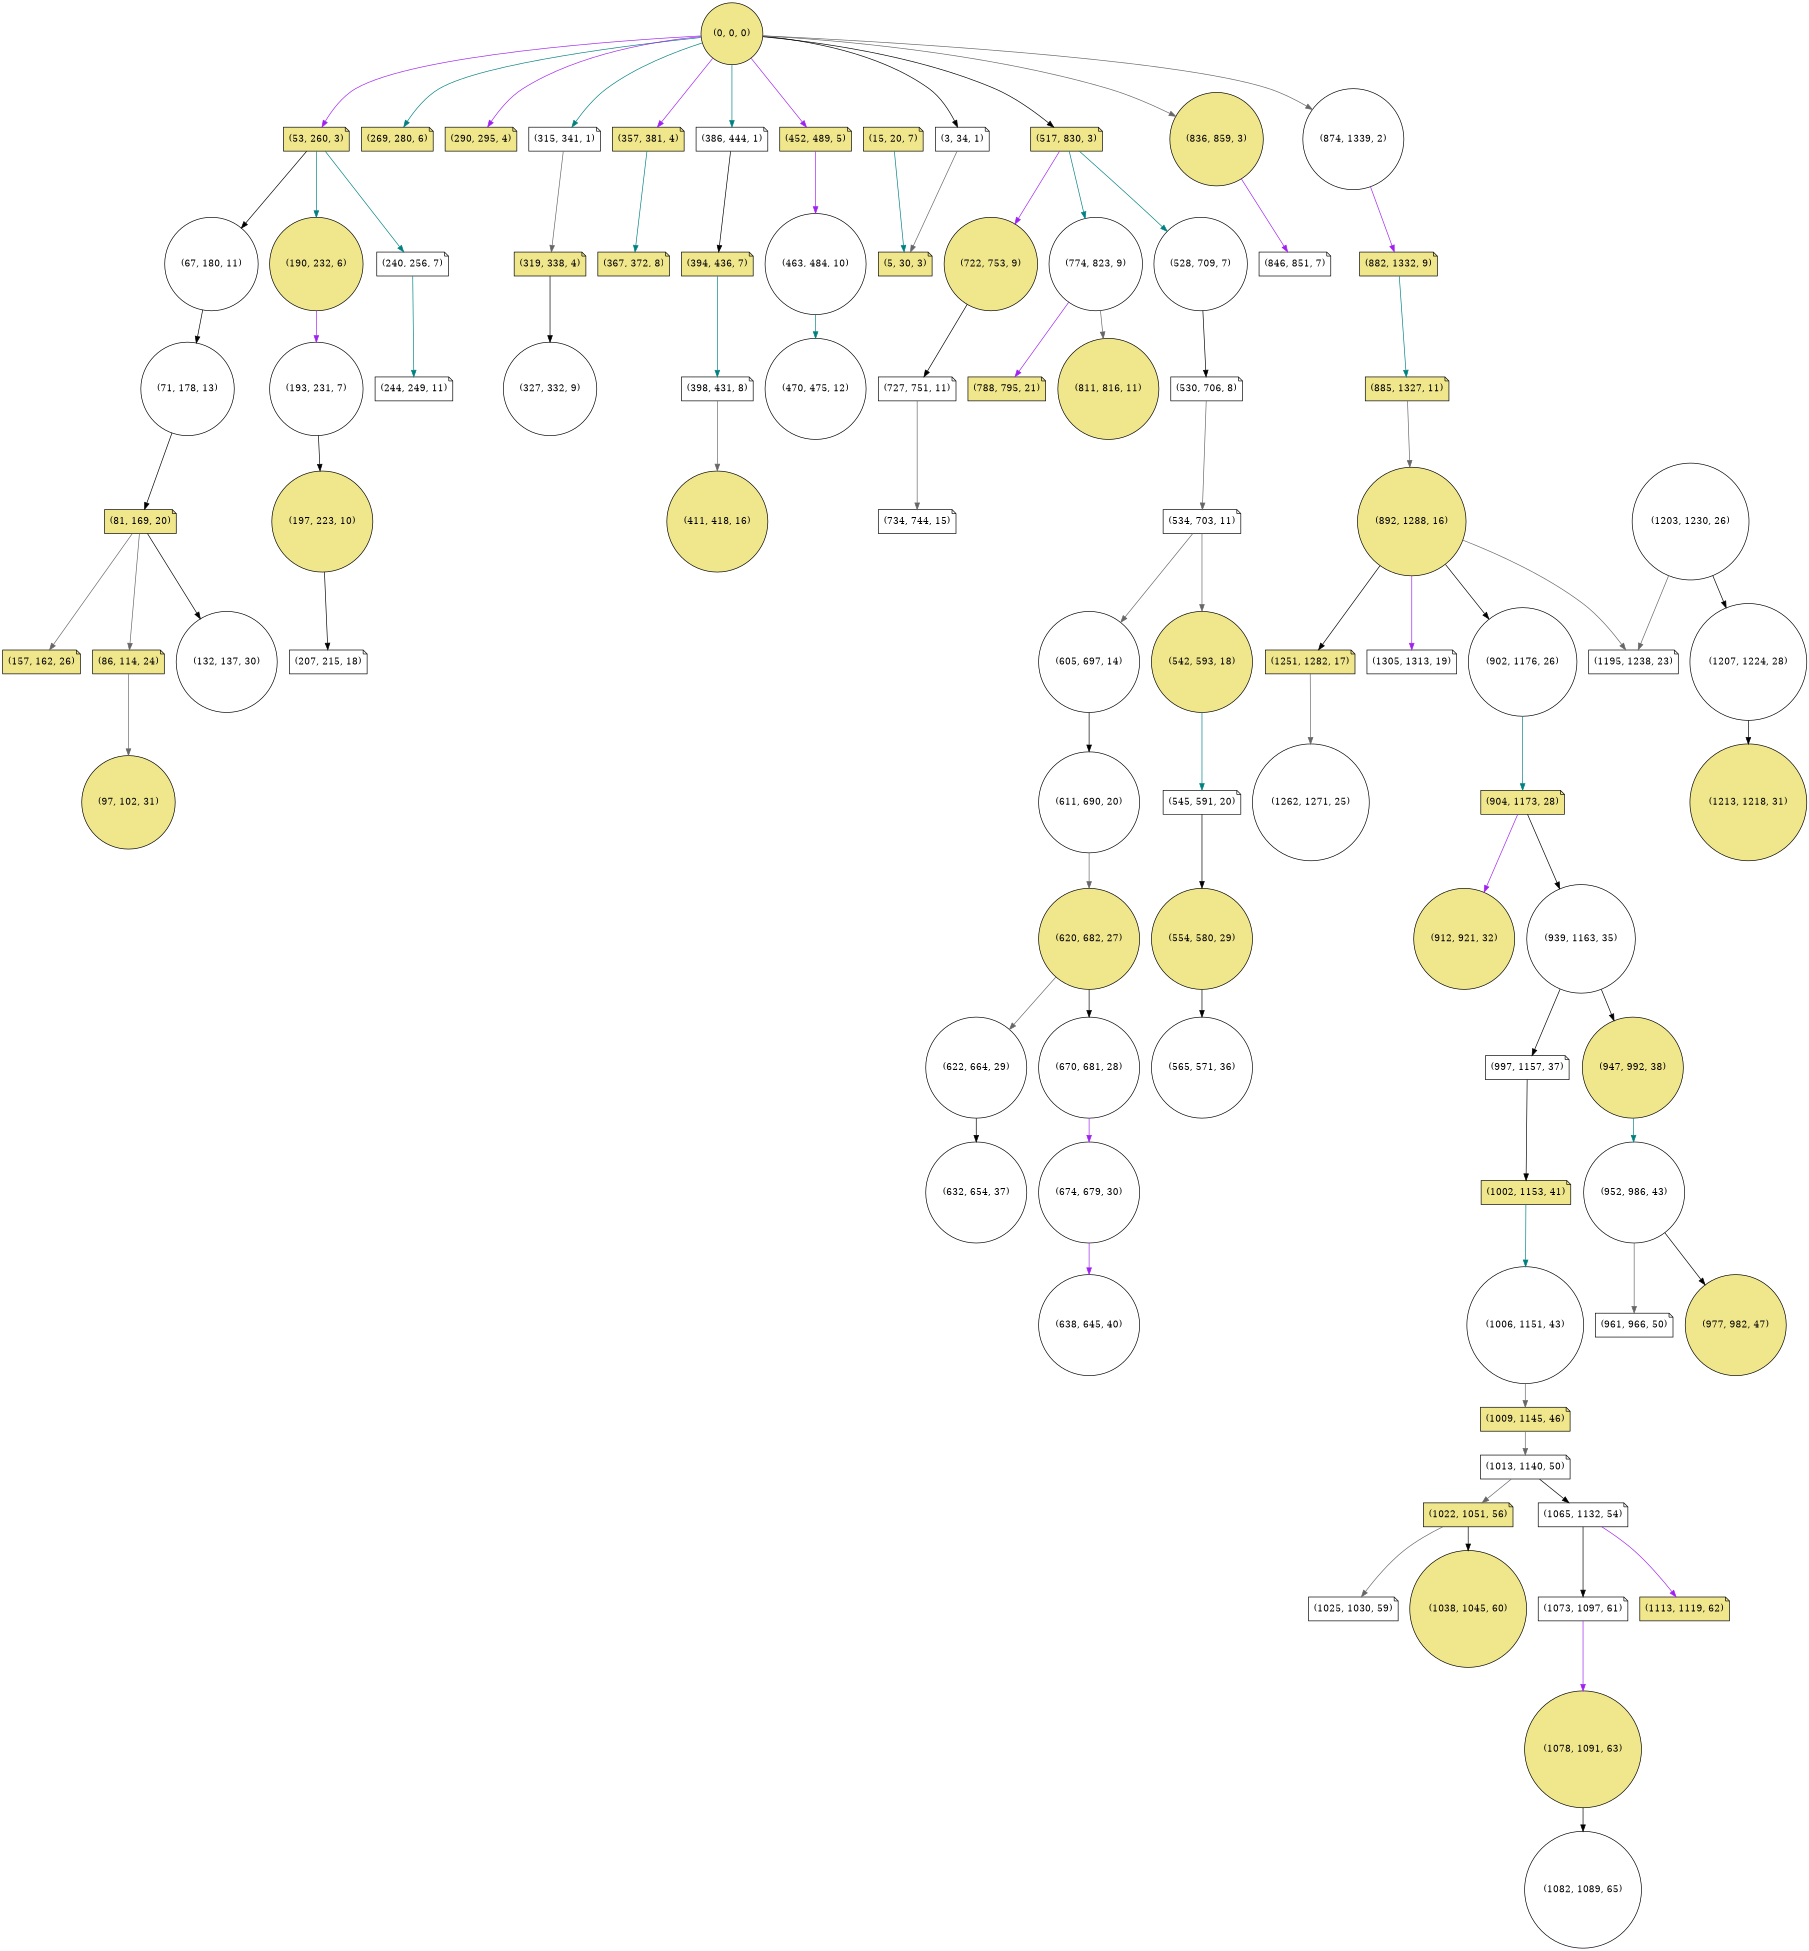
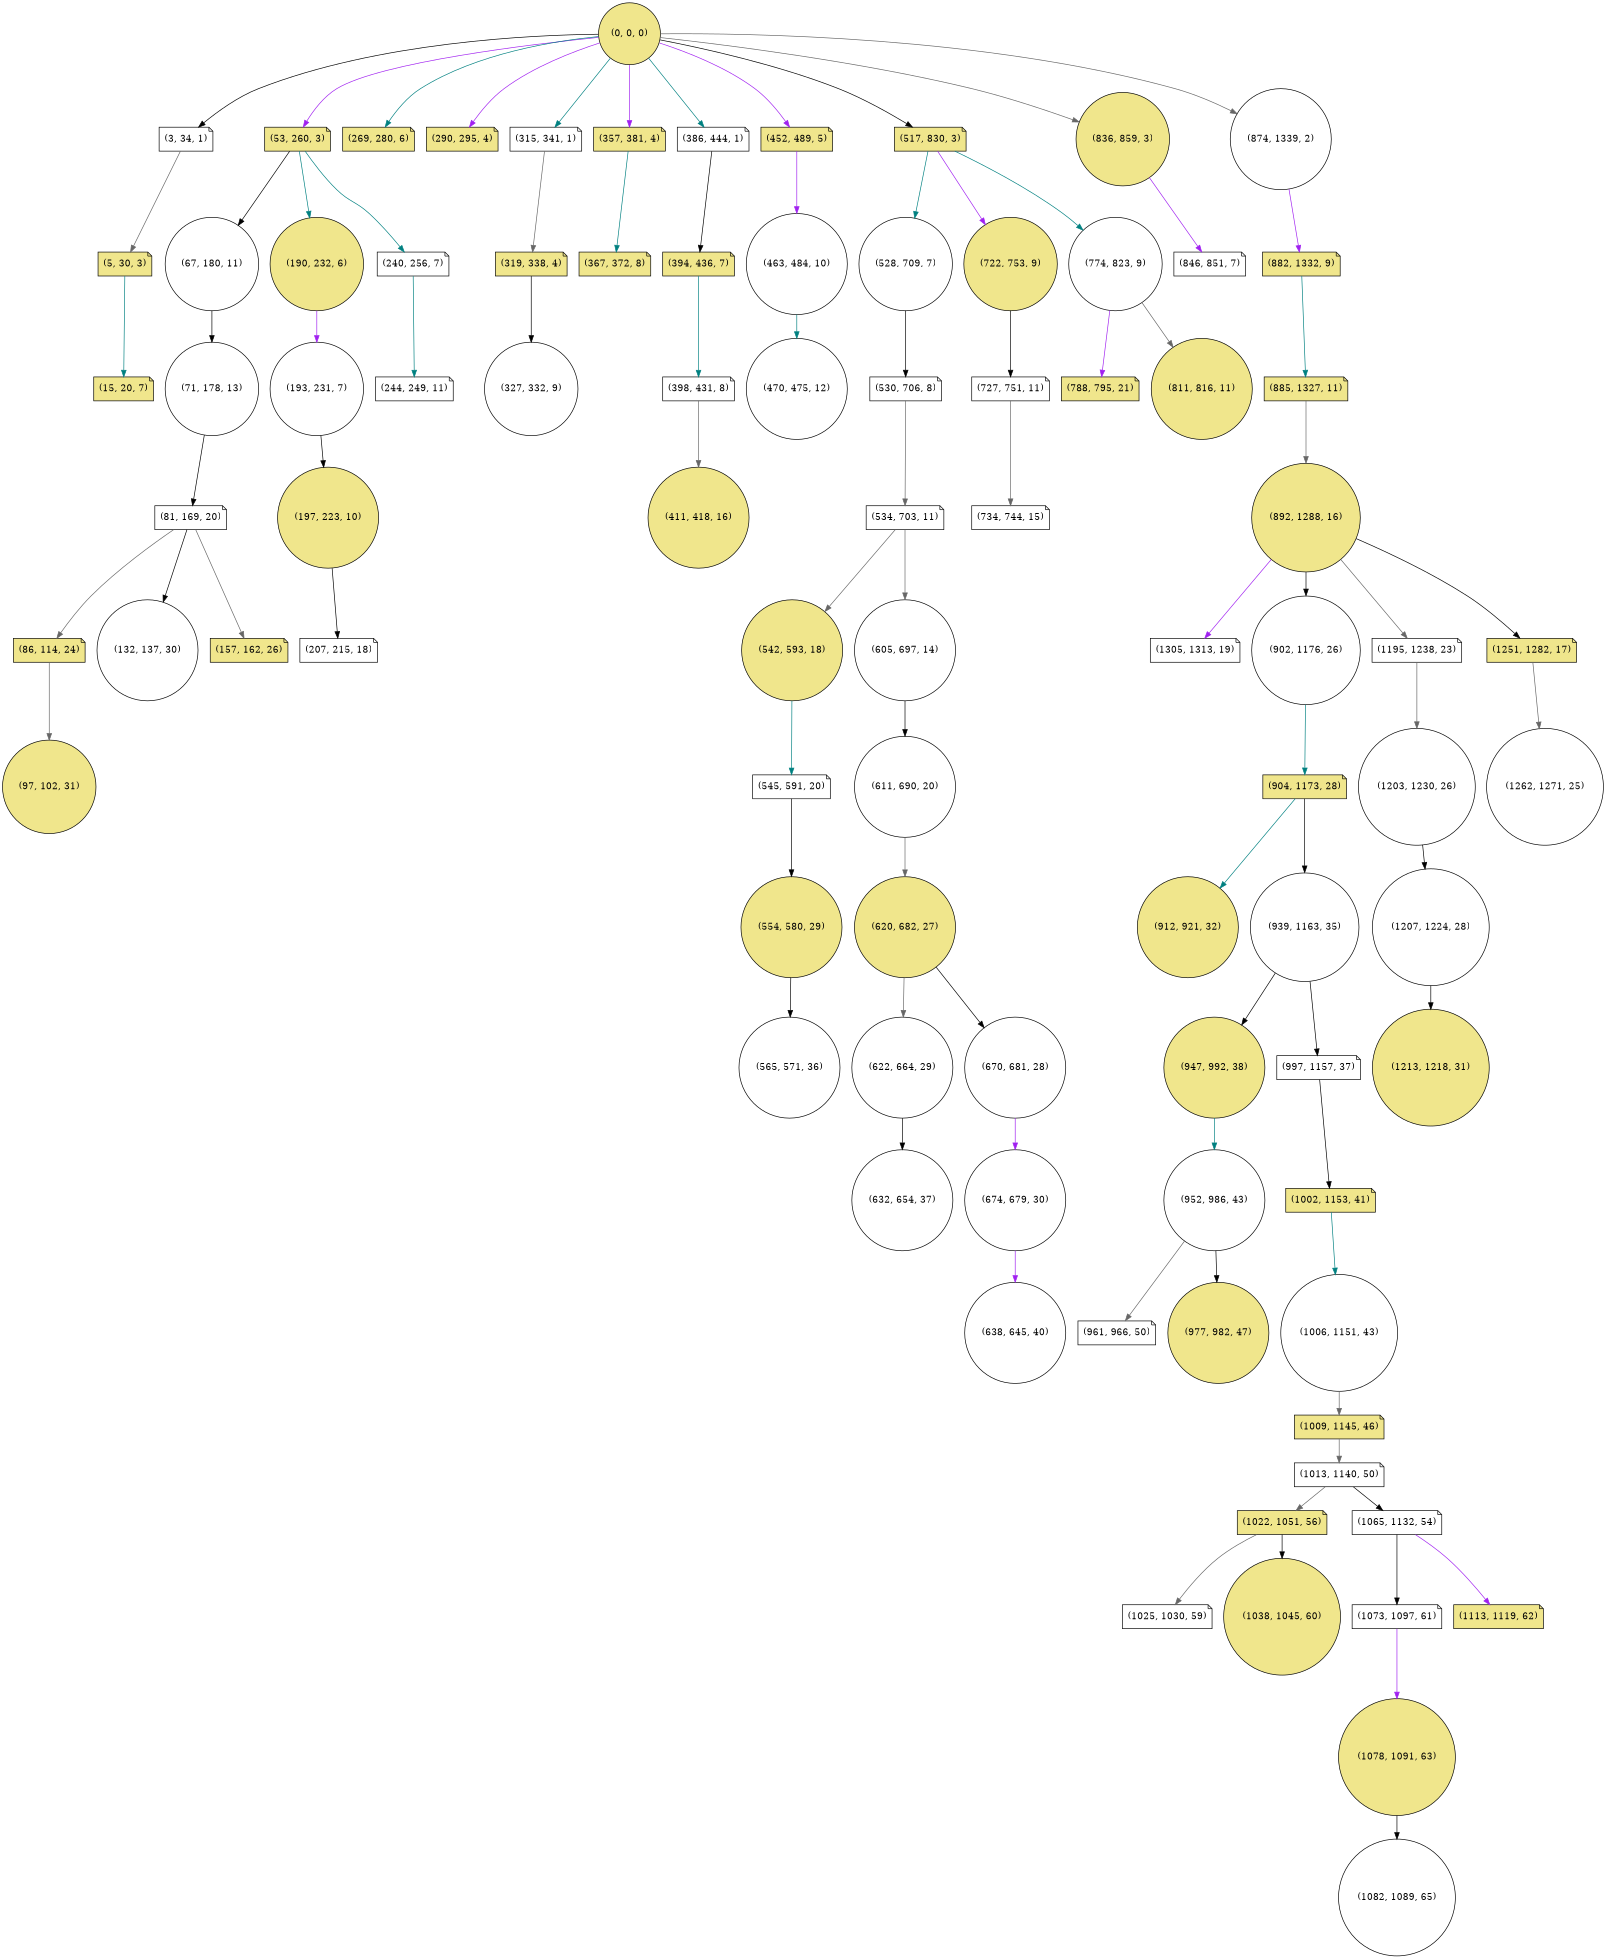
  digraph {
    node [fillcolor=white shape=circle style=filled]
    edge [color=black]
    "(0, 0, 0)" [fillcolor=khaki]
    "(3, 34, 1)" [shape=note]
    "(53, 260, 3)" [fillcolor=khaki shape=note]
    "(269, 280, 6)" [fillcolor=khaki shape=note]
    "(290, 295, 4)" [fillcolor=khaki shape=note]
    "(315, 341, 1)" [shape=note]
    "(357, 381, 4)" [fillcolor=khaki shape=note]
    "(386, 444, 1)" [shape=note]
    "(452, 489, 5)" [fillcolor=khaki shape=note]
    "(517, 830, 3)" [fillcolor=khaki shape=note]
    "(836, 859, 3)" [fillcolor=khaki]
    "(874, 1339, 2)"
    "(5, 30, 3)" [fillcolor=khaki shape=note]
    "(67, 180, 11)"
    "(190, 232, 6)" [fillcolor=khaki]
    "(240, 256, 7)" [shape=note]
    "(319, 338, 4)" [fillcolor=khaki shape=note]
    "(367, 372, 8)" [fillcolor=khaki shape=note]
    "(394, 436, 7)" [fillcolor=khaki shape=note]
    "(463, 484, 10)"
    "(528, 709, 7)"
    "(722, 753, 9)" [fillcolor=khaki]
    "(774, 823, 9)"
    "(846, 851, 7)" [shape=note]
    "(882, 1332, 9)" [fillcolor=khaki shape=note]
    "(15, 20, 7)" [fillcolor=khaki shape=note]
    "(71, 178, 13)"
    "(193, 231, 7)"
    "(244, 249, 11)" [shape=note]
-   "(81, 169, 20)" [fillcolor=khaki shape=note]
+   "(81, 169, 20)" [shape=note]
    "(86, 114, 24)" [fillcolor=khaki shape=note]
    "(132, 137, 30)"
    "(157, 162, 26)" [fillcolor=khaki shape=note]
    "(97, 102, 31)" [fillcolor=khaki]
    "(197, 223, 10)" [fillcolor=khaki]
    "(207, 215, 18)" [shape=note]
    "(327, 332, 9)"
    "(398, 431, 8)" [shape=note]
    "(411, 418, 16)" [fillcolor=khaki]
    "(470, 475, 12)"
    "(530, 706, 8)" [shape=note]
    "(727, 751, 11)" [shape=note]
    "(788, 795, 21)" [fillcolor=khaki shape=note]
    "(811, 816, 11)" [fillcolor=khaki]
    "(534, 703, 11)" [shape=note]
    "(542, 593, 18)" [fillcolor=khaki]
    "(605, 697, 14)"
    "(545, 591, 20)" [shape=note]
    "(611, 690, 20)"
    "(554, 580, 29)" [fillcolor=khaki]
    "(565, 571, 36)"
    "(620, 682, 27)" [fillcolor=khaki]
    "(622, 664, 29)"
    "(670, 681, 28)"
    "(632, 654, 37)"
    "(674, 679, 30)"
    "(638, 645, 40)"
    "(734, 744, 15)" [shape=note]
    "(885, 1327, 11)" [fillcolor=khaki shape=note]
    "(892, 1288, 16)" [fillcolor=khaki]
    "(1305, 1313, 19)" [shape=note]
    "(902, 1176, 26)"
    "(1195, 1238, 23)" [shape=note]
    "(1251, 1282, 17)" [fillcolor=khaki shape=note]
    "(904, 1173, 28)" [fillcolor=khaki shape=note]
    "(1203, 1230, 26)"
    "(1262, 1271, 25)"
    "(912, 921, 32)" [fillcolor=khaki]
    "(939, 1163, 35)"
    "(947, 992, 38)" [fillcolor=khaki]
    "(997, 1157, 37)" [shape=note]
    "(952, 986, 43)"
    "(1002, 1153, 41)" [fillcolor=khaki shape=note]
    "(961, 966, 50)" [shape=note]
    "(977, 982, 47)" [fillcolor=khaki]
    "(1006, 1151, 43)"
    "(1009, 1145, 46)" [fillcolor=khaki shape=note]
    "(1013, 1140, 50)" [shape=note]
    "(1022, 1051, 56)" [fillcolor=khaki shape=note]
    "(1065, 1132, 54)" [shape=note]
    "(1025, 1030, 59)" [shape=note]
    "(1038, 1045, 60)" [fillcolor=khaki]
    "(1073, 1097, 61)" [shape=note]
    "(1113, 1119, 62)" [fillcolor=khaki shape=note]
    "(1078, 1091, 63)" [fillcolor=khaki]
    "(1082, 1089, 65)"
    "(1207, 1224, 28)"
    "(1213, 1218, 31)" [fillcolor=khaki]
    "(0, 0, 0)" -> "(3, 34, 1)"
    "(0, 0, 0)" -> "(53, 260, 3)" [color=purple]
    "(0, 0, 0)" -> "(269, 280, 6)" [color=teal]
    "(0, 0, 0)" -> "(290, 295, 4)" [color=purple]
    "(0, 0, 0)" -> "(315, 341, 1)" [color=teal]
    "(0, 0, 0)" -> "(357, 381, 4)" [color=purple]
    "(0, 0, 0)" -> "(386, 444, 1)" [color=teal]
    "(0, 0, 0)" -> "(452, 489, 5)" [color=purple]
    "(0, 0, 0)" -> "(517, 830, 3)"
    "(0, 0, 0)" -> "(836, 859, 3)" [color=gray40]
    "(0, 0, 0)" -> "(874, 1339, 2)" [color=gray40]
    "(3, 34, 1)" -> "(5, 30, 3)" [color=gray40]
    "(53, 260, 3)" -> "(67, 180, 11)"
    "(53, 260, 3)" -> "(190, 232, 6)" [color=teal]
    "(53, 260, 3)" -> "(240, 256, 7)" [color=teal]
    "(315, 341, 1)" -> "(319, 338, 4)" [color=gray40]
    "(357, 381, 4)" -> "(367, 372, 8)" [color=teal]
    "(386, 444, 1)" -> "(394, 436, 7)"
    "(452, 489, 5)" -> "(463, 484, 10)" [color=purple]
    "(517, 830, 3)" -> "(528, 709, 7)" [color=teal]
    "(517, 830, 3)" -> "(722, 753, 9)" [color=purple]
    "(517, 830, 3)" -> "(774, 823, 9)" [color=teal]
    "(836, 859, 3)" -> "(846, 851, 7)" [color=purple]
    "(874, 1339, 2)" -> "(882, 1332, 9)" [color=purple]
-   "(15, 20, 7)" -> "(5, 30, 3)" [color=teal]
+   "(5, 30, 3)" -> "(15, 20, 7)" [color=teal]
    "(67, 180, 11)" -> "(71, 178, 13)"
    "(190, 232, 6)" -> "(193, 231, 7)" [color=purple]
    "(240, 256, 7)" -> "(244, 249, 11)" [color=teal]
    "(319, 338, 4)" -> "(327, 332, 9)"
    "(394, 436, 7)" -> "(398, 431, 8)" [color=teal]
    "(463, 484, 10)" -> "(470, 475, 12)" [color=teal]
    "(528, 709, 7)" -> "(530, 706, 8)"
    "(722, 753, 9)" -> "(727, 751, 11)"
    "(774, 823, 9)" -> "(788, 795, 21)" [color=purple]
    "(774, 823, 9)" -> "(811, 816, 11)" [color=gray40]
    "(882, 1332, 9)" -> "(885, 1327, 11)" [color=teal]
    "(71, 178, 13)" -> "(81, 169, 20)"
    "(193, 231, 7)" -> "(197, 223, 10)"
    "(81, 169, 20)" -> "(86, 114, 24)" [color=gray40]
    "(81, 169, 20)" -> "(132, 137, 30)"
    "(81, 169, 20)" -> "(157, 162, 26)" [color=gray40]
    "(86, 114, 24)" -> "(97, 102, 31)" [color=gray40]
    "(197, 223, 10)" -> "(207, 215, 18)"
    "(398, 431, 8)" -> "(411, 418, 16)" [color=gray40]
    "(530, 706, 8)" -> "(534, 703, 11)" [color=gray40]
    "(727, 751, 11)" -> "(734, 744, 15)" [color=gray40]
    "(534, 703, 11)" -> "(542, 593, 18)" [color=gray40]
    "(534, 703, 11)" -> "(605, 697, 14)" [color=gray40]
    "(542, 593, 18)" -> "(545, 591, 20)" [color=teal]
    "(605, 697, 14)" -> "(611, 690, 20)"
    "(545, 591, 20)" -> "(554, 580, 29)"
    "(611, 690, 20)" -> "(620, 682, 27)" [color=gray40]
    "(554, 580, 29)" -> "(565, 571, 36)"
    "(620, 682, 27)" -> "(622, 664, 29)" [color=gray40]
    "(620, 682, 27)" -> "(670, 681, 28)"
    "(622, 664, 29)" -> "(632, 654, 37)"
    "(670, 681, 28)" -> "(674, 679, 30)" [color=purple]
    "(674, 679, 30)" -> "(638, 645, 40)" [color=purple]
    "(885, 1327, 11)" -> "(892, 1288, 16)" [color=gray40]
    "(892, 1288, 16)" -> "(1305, 1313, 19)" [color=purple]
    "(892, 1288, 16)" -> "(902, 1176, 26)"
    "(892, 1288, 16)" -> "(1195, 1238, 23)" [color=gray40]
    "(892, 1288, 16)" -> "(1251, 1282, 17)"
    "(902, 1176, 26)" -> "(904, 1173, 28)" [color=teal]
-   "(1203, 1230, 26)" -> "(1195, 1238, 23)" [color=gray40]
+   "(1195, 1238, 23)" -> "(1203, 1230, 26)" [color=gray40]
    "(1251, 1282, 17)" -> "(1262, 1271, 25)" [color=gray40]
-   "(904, 1173, 28)" -> "(912, 921, 32)" [color=purple]
+   "(904, 1173, 28)" -> "(912, 921, 32)" [color=teal]
    "(904, 1173, 28)" -> "(939, 1163, 35)"
    "(1203, 1230, 26)" -> "(1207, 1224, 28)"
    "(939, 1163, 35)" -> "(947, 992, 38)"
    "(939, 1163, 35)" -> "(997, 1157, 37)"
    "(947, 992, 38)" -> "(952, 986, 43)" [color=teal]
    "(997, 1157, 37)" -> "(1002, 1153, 41)"
    "(952, 986, 43)" -> "(961, 966, 50)" [color=gray40]
    "(952, 986, 43)" -> "(977, 982, 47)"
    "(1002, 1153, 41)" -> "(1006, 1151, 43)" [color=teal]
    "(1006, 1151, 43)" -> "(1009, 1145, 46)" [color=gray40]
    "(1009, 1145, 46)" -> "(1013, 1140, 50)" [color=gray40]
    "(1013, 1140, 50)" -> "(1022, 1051, 56)" [color=gray40]
    "(1013, 1140, 50)" -> "(1065, 1132, 54)"
    "(1022, 1051, 56)" -> "(1025, 1030, 59)" [color=gray40]
    "(1022, 1051, 56)" -> "(1038, 1045, 60)"
    "(1065, 1132, 54)" -> "(1073, 1097, 61)"
    "(1065, 1132, 54)" -> "(1113, 1119, 62)" [color=purple]
    "(1073, 1097, 61)" -> "(1078, 1091, 63)" [color=purple]
    "(1078, 1091, 63)" -> "(1082, 1089, 65)"
    "(1207, 1224, 28)" -> "(1213, 1218, 31)"
  }
